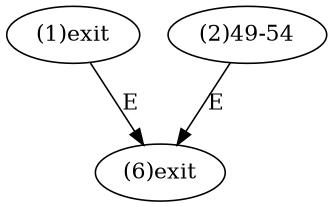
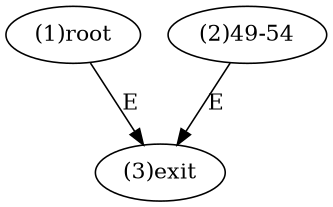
  digraph {
-   n1 [label="(1)exit"]
-   n2 [label="(6)exit"]
+   n1 [label="(1)root"]
+   n2 [label="(3)exit"]
    n3 [label="(2)49-54"]
    n1 -> n2 [label=E]
    n3 -> n2 [label=E]
  }
